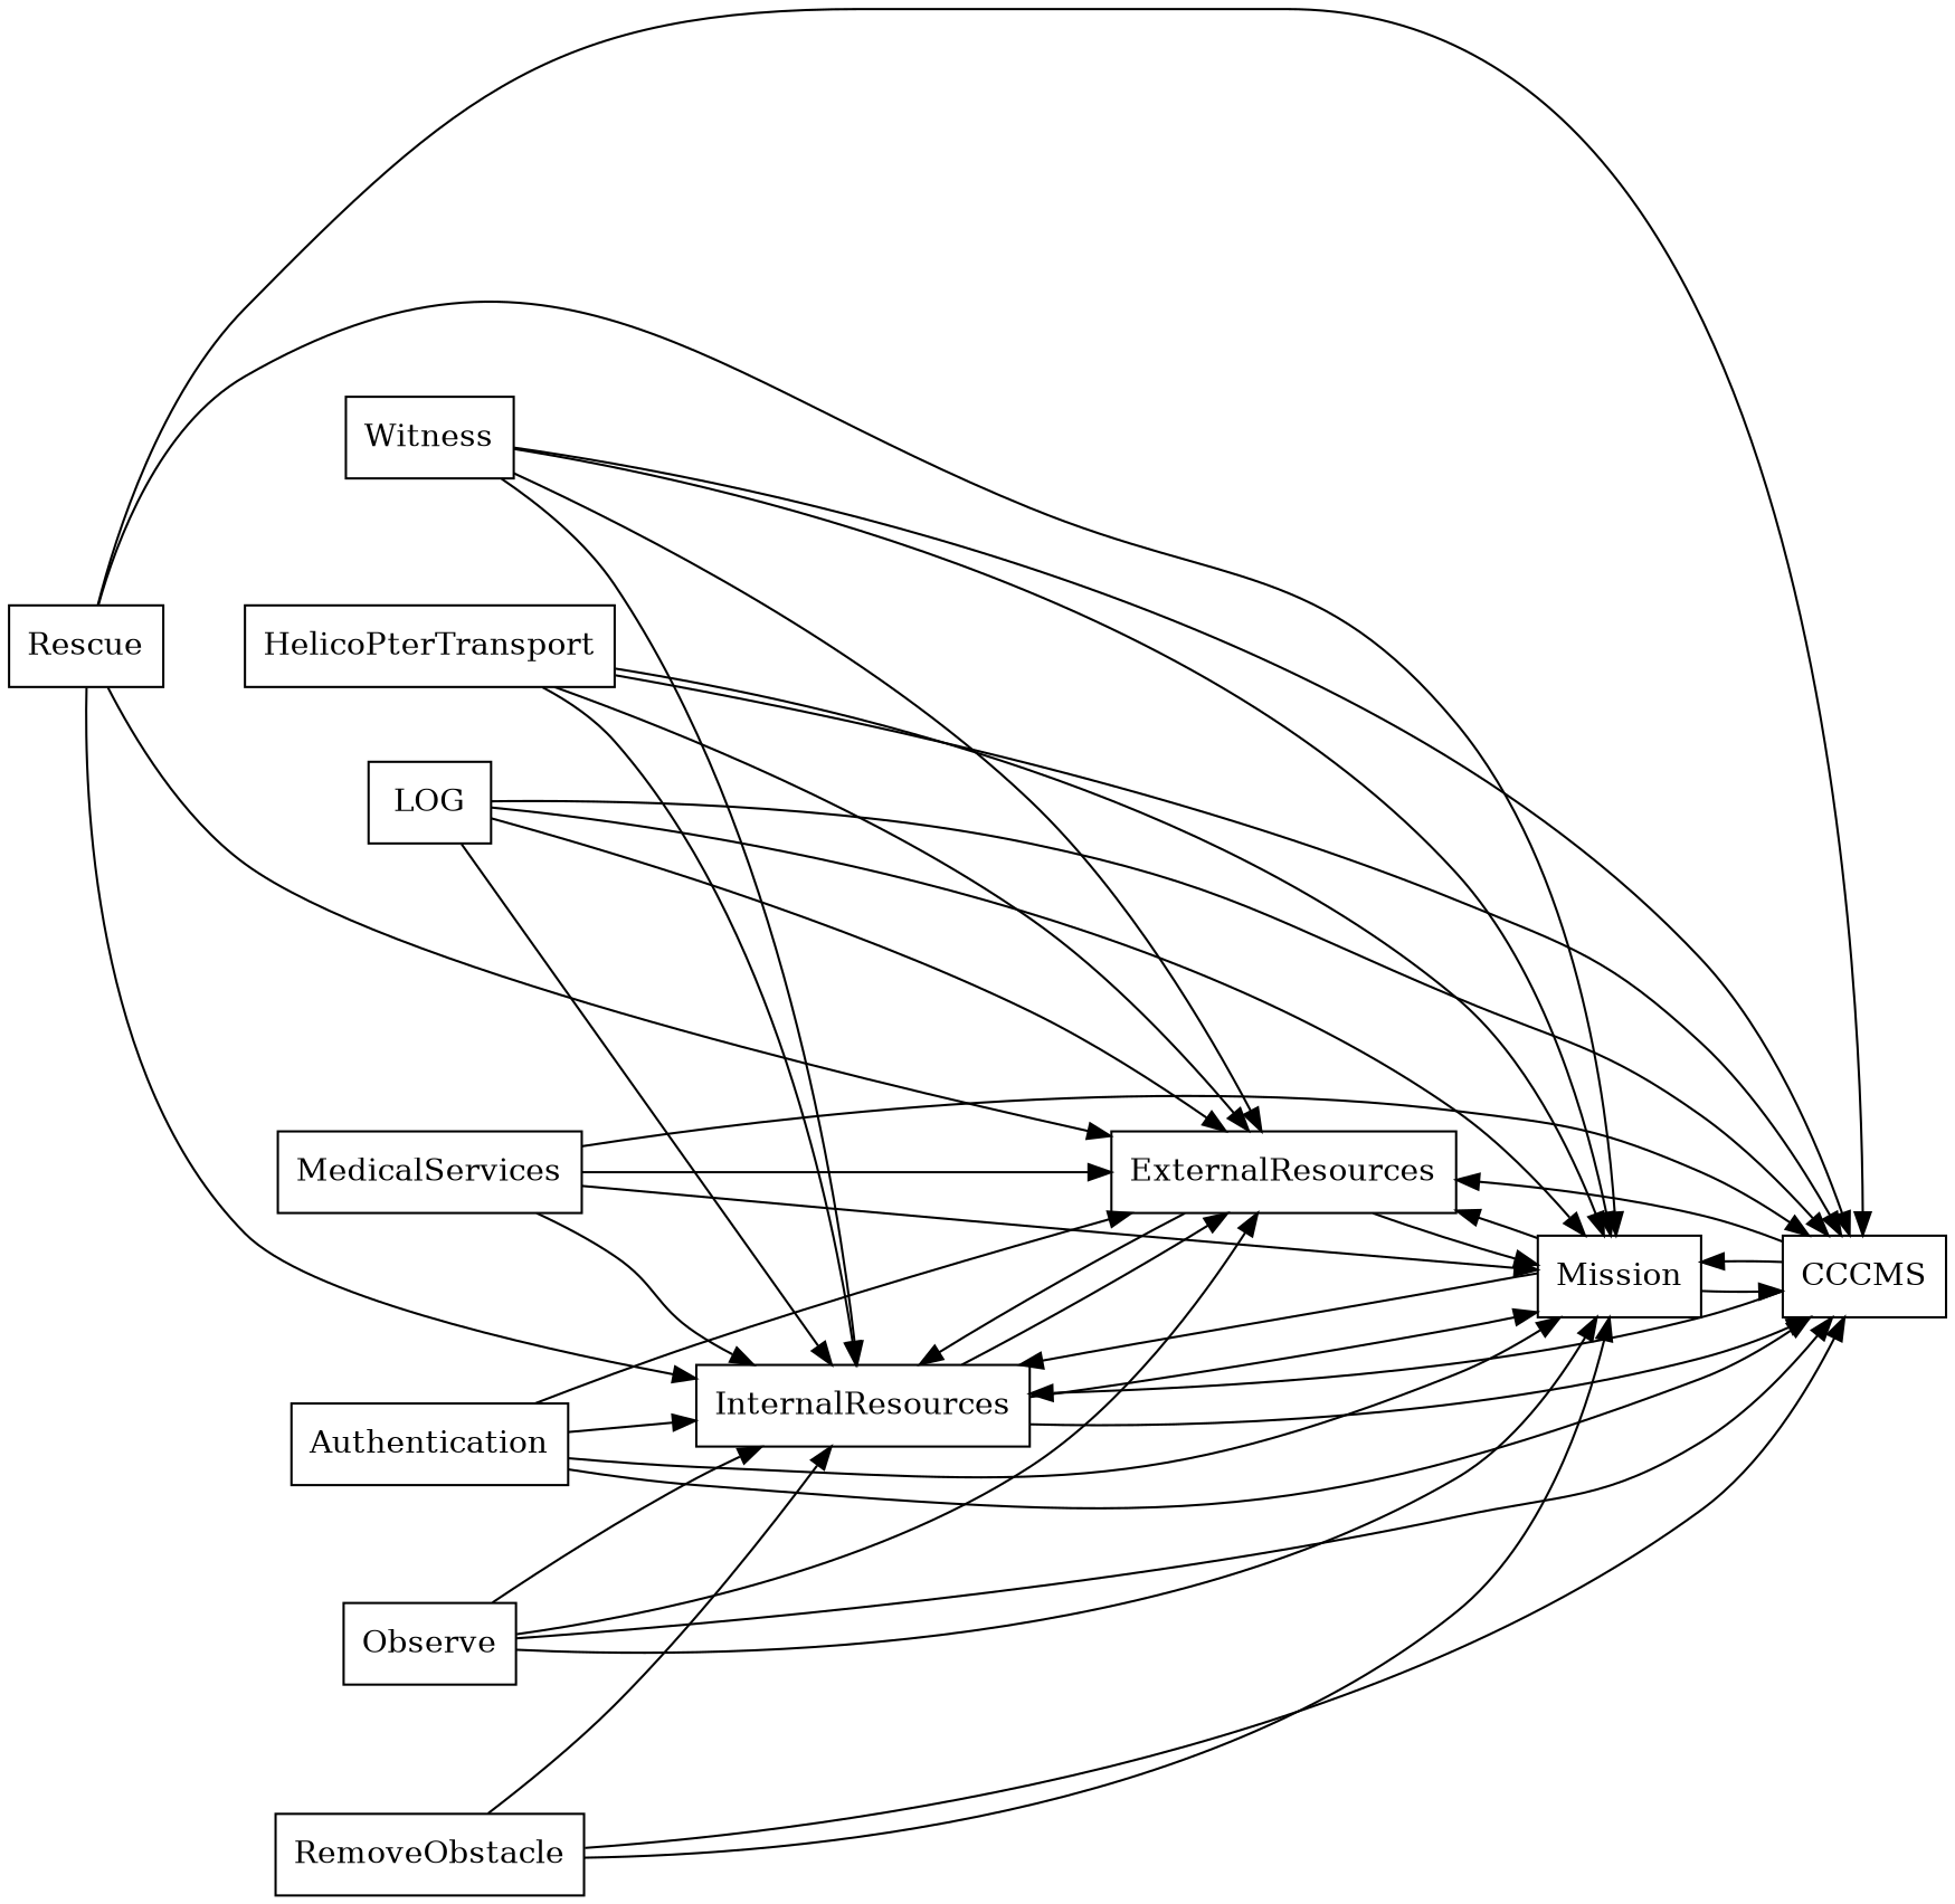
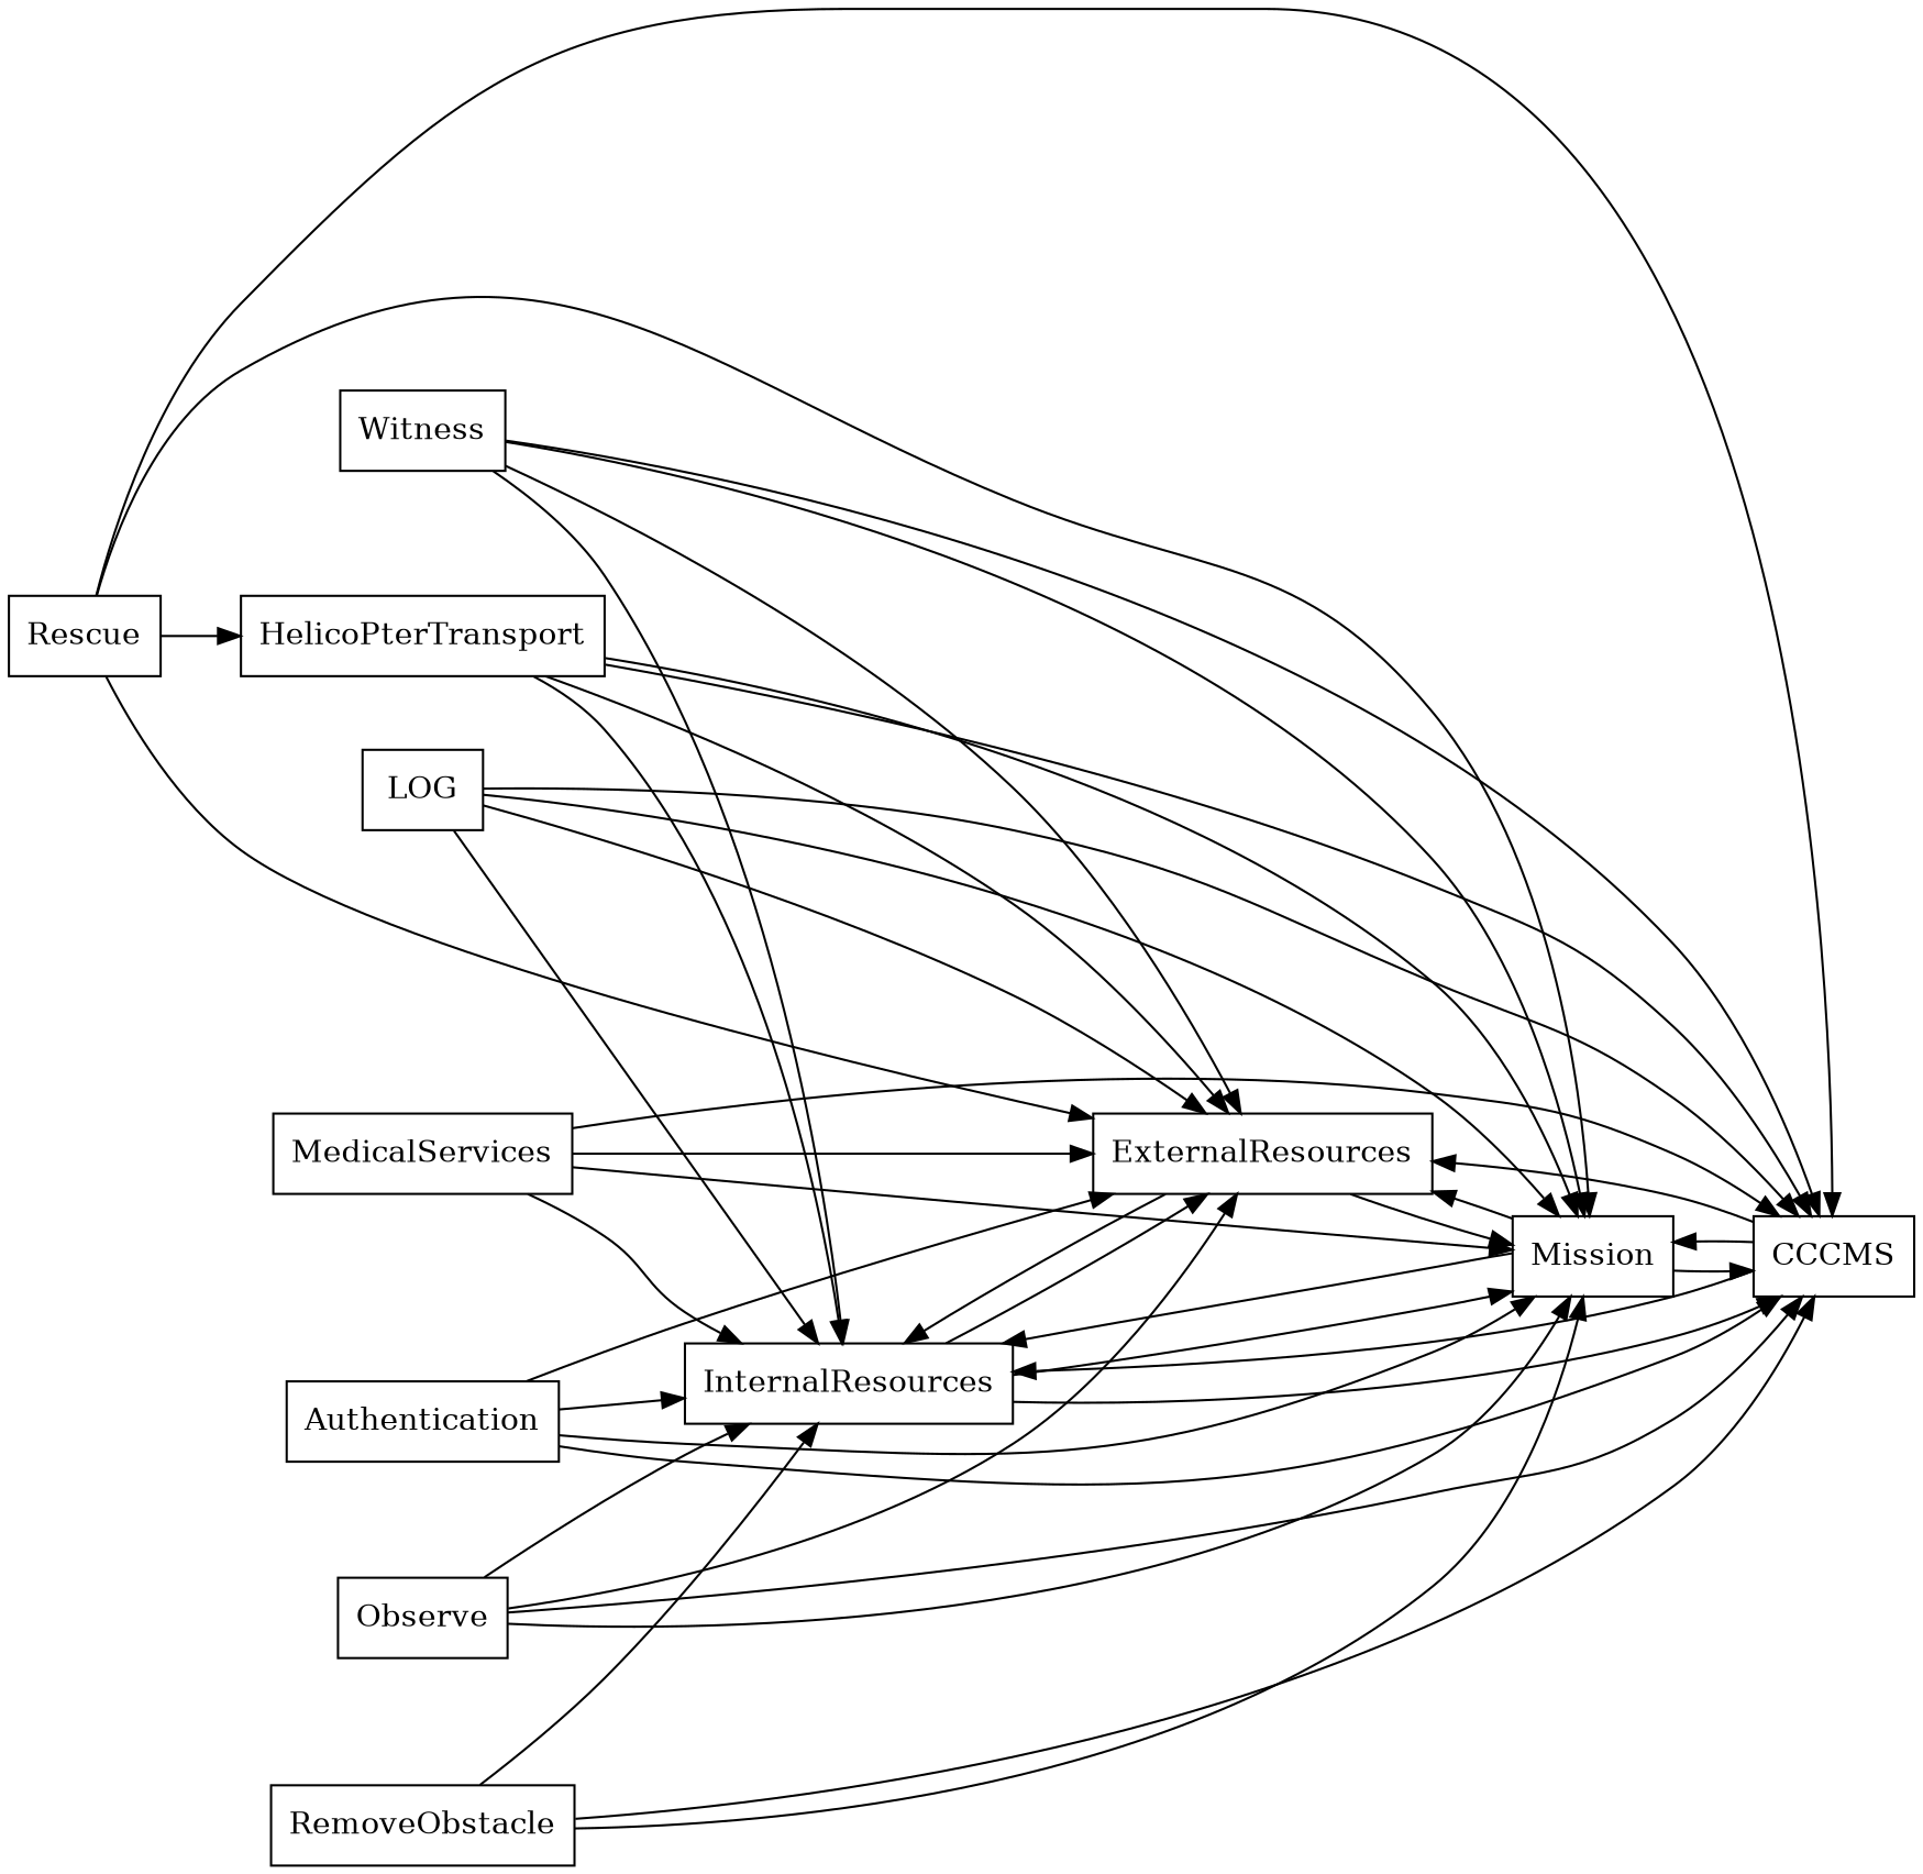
  digraph {
    rankdir=LR
    node [shape=box]
    edge [arrowhead=normal]
    n1 [label=Rescue]
    n2 [label=InternalResources]
    n3 [label=ExternalResources]
    n4 [label=CCCMS]
    n5 [label=Mission]
    n6 [label=Witness]
    n7 [label=MedicalServices]
    n8 [label=Observe]
    n9 [label=RemoveObstacle]
    n10 [label=LOG]
    n11 [label=Authentication]
    n12 [label=HelicoPterTransport]
-   n1 -> n2
+   n1 -> n12
    n1 -> n3
    n1 -> n4
    n1 -> n5
    n2 -> n3
    n2 -> n4
    n2 -> n5
    n3 -> n2
    n3 -> n5
    n4 -> n2
    n4 -> n3
    n4 -> n5
    n5 -> n2
    n5 -> n3
    n5 -> n4
    n6 -> n2
    n6 -> n3
    n6 -> n4
    n6 -> n5
    n7 -> n2
    n7 -> n3
    n7 -> n4
    n7 -> n5
    n8 -> n2
    n8 -> n3
    n8 -> n4
    n8 -> n5
    n9 -> n2
    n9 -> n4
    n9 -> n5
    n10 -> n2
    n10 -> n3
    n10 -> n4
    n10 -> n5
    n11 -> n2
    n11 -> n3
    n11 -> n4
    n11 -> n5
    n12 -> n2
    n12 -> n3
    n12 -> n4
    n12 -> n5
  }
